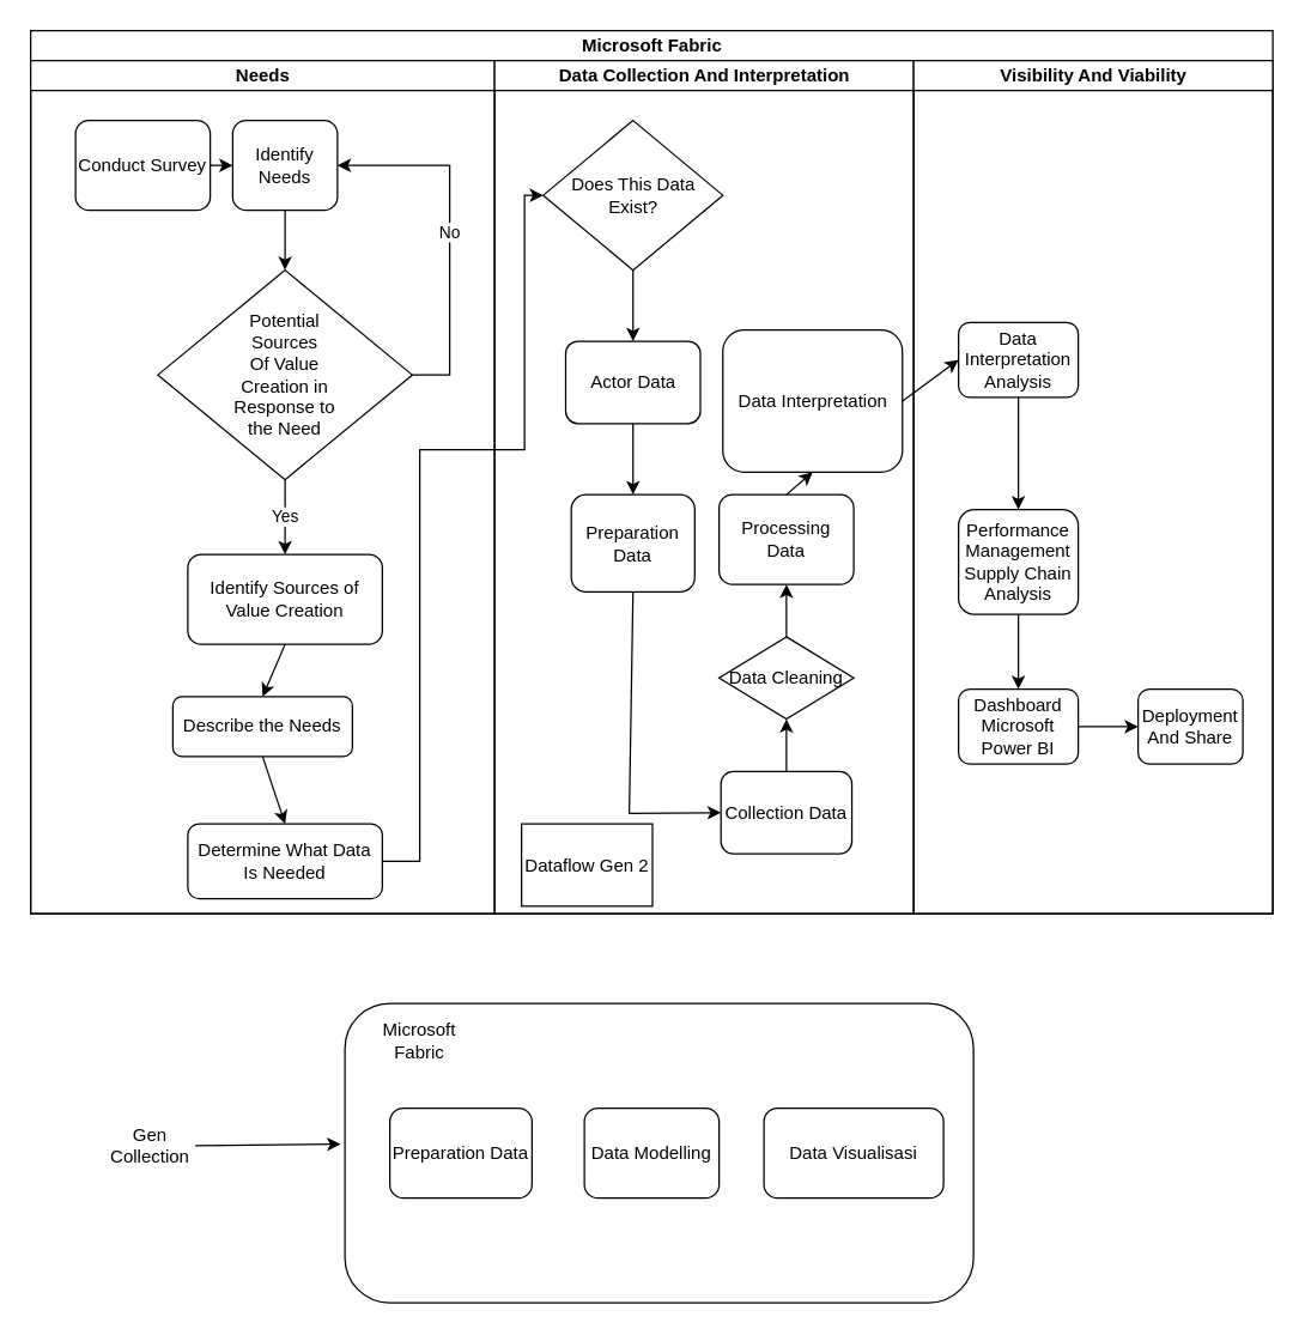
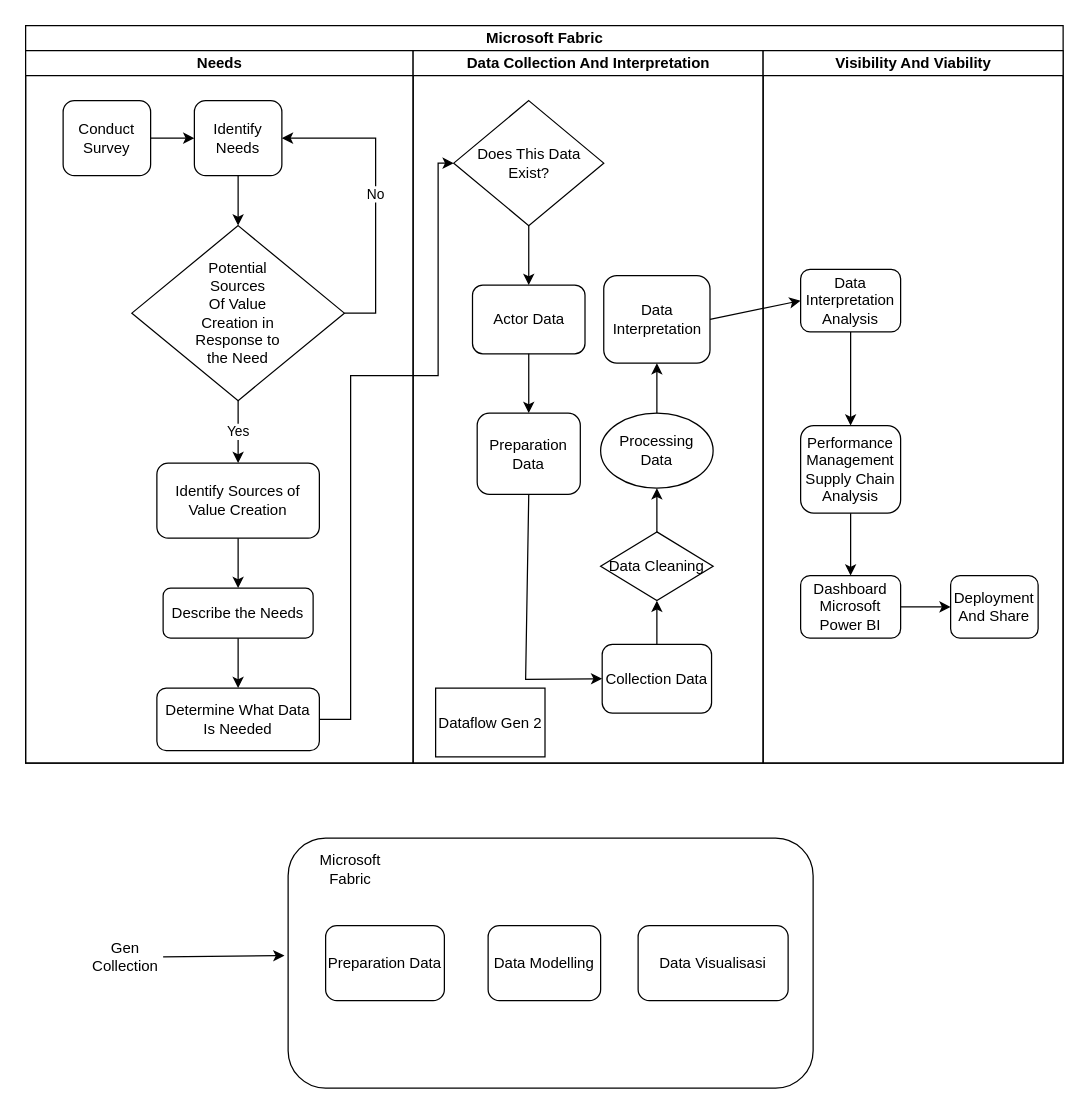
  <mxCell id="0" />
  <mxCell id="1" parent="0" />
  <mxCell id="2" value="" style="rounded=1;whiteSpace=wrap;html=1;fontSize=16;" parent="1" vertex="1"><mxGeometry x="230" y="670" width="420" height="200" as="geometry" /></mxCell>
  <mxCell id="3" value="Microsoft Fabric" style="swimlane;childLayout=stackLayout;resizeParent=1;resizeParentMax=0;startSize=20;html=1;swimlaneLine=1;" parent="1" vertex="1"><mxGeometry x="20" y="20" width="830" height="590" as="geometry" /></mxCell>
  <mxCell id="4" value="Needs" style="swimlane;startSize=20;html=1;" parent="3" vertex="1"><mxGeometry y="20" width="310" height="570" as="geometry" /></mxCell>
- <mxCell id="5" value="Conduct Survey" style="rounded=1;whiteSpace=wrap;html=1;" parent="4" vertex="1"><mxGeometry x="30" y="40" width="90" height="60" as="geometry" /></mxCell>
+ <mxCell id="5" value="Conduct Survey" style="rounded=1;whiteSpace=wrap;html=1;" parent="4" vertex="1"><mxGeometry x="30" y="40" width="70" height="60" as="geometry" /></mxCell>
  <mxCell id="6" value="Identify Needs" style="rounded=1;whiteSpace=wrap;html=1;" parent="4" vertex="1"><mxGeometry x="135" y="40" width="70" height="60" as="geometry" /></mxCell>
  <mxCell id="7" value="Potential &lt;br&gt;Sources &lt;br&gt;Of Value &lt;br&gt;Creation in &lt;br&gt;Response to &lt;br&gt;the Need" style="rhombus;whiteSpace=wrap;html=1;" parent="4" vertex="1"><mxGeometry x="85" y="140" width="170" height="140" as="geometry" /></mxCell>
  <mxCell id="8" value="" style="endArrow=classic;html=1;rounded=0;exitX=0.5;exitY=1;exitDx=0;exitDy=0;" parent="4" source="6" target="7" edge="1"><mxGeometry width="50" height="50" relative="1" as="geometry"><mxPoint x="410" y="270" as="sourcePoint" /><mxPoint x="460" y="220" as="targetPoint" /></mxGeometry></mxCell>
  <mxCell id="9" value="Identify Sources of Value Creation" style="rounded=1;whiteSpace=wrap;html=1;" parent="4" vertex="1"><mxGeometry x="105" y="330" width="130" height="60" as="geometry" /></mxCell>
  <mxCell id="10" value="Yes" style="endArrow=classic;html=1;rounded=0;exitX=0.5;exitY=1;exitDx=0;exitDy=0;entryX=0.5;entryY=0;entryDx=0;entryDy=0;" parent="4" source="7" target="9" edge="1"><mxGeometry width="50" height="50" relative="1" as="geometry"><mxPoint x="410" y="310" as="sourcePoint" /><mxPoint x="460" y="260" as="targetPoint" /></mxGeometry></mxCell>
  <mxCell id="11" value="No" style="endArrow=classic;html=1;rounded=0;exitX=1;exitY=0.5;exitDx=0;exitDy=0;entryX=1;entryY=0.5;entryDx=0;entryDy=0;" parent="4" source="7" target="6" edge="1"><mxGeometry width="50" height="50" relative="1" as="geometry"><mxPoint x="410" y="310" as="sourcePoint" /><mxPoint x="460" y="260" as="targetPoint" /><Array as="points"><mxPoint x="280" y="210" /><mxPoint x="280" y="70" /></Array></mxGeometry></mxCell>
  <mxCell id="12" value="" style="endArrow=classic;html=1;rounded=0;exitX=1;exitY=0.5;exitDx=0;exitDy=0;entryX=0;entryY=0.5;entryDx=0;entryDy=0;" parent="4" source="5" target="6" edge="1"><mxGeometry width="50" height="50" relative="1" as="geometry"><mxPoint x="410" y="310" as="sourcePoint" /><mxPoint x="460" y="260" as="targetPoint" /></mxGeometry></mxCell>
- <mxCell id="13" value="Describe the Needs" style="rounded=1;whiteSpace=wrap;html=1;" parent="4" vertex="1"><mxGeometry x="95" y="425" width="120" height="40" as="geometry" /></mxCell>
+ <mxCell id="13" value="Describe the Needs" style="rounded=1;whiteSpace=wrap;html=1;" parent="4" vertex="1"><mxGeometry x="110" y="430" width="120" height="40" as="geometry" /></mxCell>
  <mxCell id="14" value="" style="endArrow=classic;html=1;rounded=0;exitX=0.5;exitY=1;exitDx=0;exitDy=0;entryX=0.5;entryY=0;entryDx=0;entryDy=0;" parent="4" source="9" target="13" edge="1"><mxGeometry width="50" height="50" relative="1" as="geometry"><mxPoint x="410" y="310" as="sourcePoint" /><mxPoint x="460" y="260" as="targetPoint" /></mxGeometry></mxCell>
  <mxCell id="15" value="Determine What Data Is Needed" style="rounded=1;whiteSpace=wrap;html=1;" parent="4" vertex="1"><mxGeometry x="105" y="510" width="130" height="50" as="geometry" /></mxCell>
  <mxCell id="16" value="" style="endArrow=classic;html=1;rounded=0;exitX=0.5;exitY=1;exitDx=0;exitDy=0;entryX=0.5;entryY=0;entryDx=0;entryDy=0;" parent="4" source="13" target="15" edge="1"><mxGeometry width="50" height="50" relative="1" as="geometry"><mxPoint x="455" y="610" as="sourcePoint" /><mxPoint x="505" y="560" as="targetPoint" /><Array as="points" /></mxGeometry></mxCell>
  <mxCell id="17" value="Data Collection And Interpretation" style="swimlane;startSize=20;html=1;" parent="3" vertex="1"><mxGeometry x="310" y="20" width="280" height="570" as="geometry" /></mxCell>
  <mxCell id="18" value="Preparation Data" style="rounded=1;whiteSpace=wrap;html=1;" parent="17" vertex="1"><mxGeometry x="51.25" y="290" width="82.5" height="65" as="geometry" /></mxCell>
- <mxCell id="19" value="Processing Data" style="rounded=1;whiteSpace=wrap;html=1;" parent="17" vertex="1"><mxGeometry x="150" y="290" width="90" height="60" as="geometry" /></mxCell>
- <mxCell id="20" value="Data Interpretation" style="rounded=1;whiteSpace=wrap;html=1;" parent="17" vertex="1"><mxGeometry x="152.5" y="180" width="120" height="95" as="geometry" /></mxCell>
+ <mxCell id="19" value="Processing Data" style="ellipse;whiteSpace=wrap;html=1;" parent="17" vertex="1"><mxGeometry x="150" y="290" width="90" height="60" as="geometry" /></mxCell>
+ <mxCell id="20" value="Data Interpretation" style="rounded=1;whiteSpace=wrap;html=1;" parent="17" vertex="1"><mxGeometry x="152.5" y="180" width="85" height="70" as="geometry" /></mxCell>
  <mxCell id="21" value="Does This Data Exist?" style="rhombus;whiteSpace=wrap;html=1;" parent="17" vertex="1"><mxGeometry x="32.5" y="40" width="120" height="100" as="geometry" /></mxCell>
  <mxCell id="22" value="Collection Data" style="rounded=1;whiteSpace=wrap;html=1;" parent="17" vertex="1"><mxGeometry x="151.25" y="475" width="87.5" height="55" as="geometry" /></mxCell>
  <mxCell id="23" value="Data Cleaning" style="rhombus;whiteSpace=wrap;html=1;" parent="17" vertex="1"><mxGeometry x="150" y="385" width="90" height="55" as="geometry" /></mxCell>
  <mxCell id="24" value="Actor Data" style="rounded=1;whiteSpace=wrap;html=1;" parent="17" vertex="1"><mxGeometry x="47.5" y="187.5" width="90" height="55" as="geometry" /></mxCell>
  <mxCell id="25" value="" style="endArrow=classic;html=1;rounded=0;exitX=0.5;exitY=1;exitDx=0;exitDy=0;entryX=0.5;entryY=0;entryDx=0;entryDy=0;" parent="17" source="21" target="24" edge="1"><mxGeometry width="50" height="50" relative="1" as="geometry"><mxPoint x="70" y="360" as="sourcePoint" /><mxPoint x="120" y="310" as="targetPoint" /></mxGeometry></mxCell>
  <mxCell id="26" value="" style="endArrow=classic;html=1;rounded=0;exitX=0.5;exitY=1;exitDx=0;exitDy=0;entryX=0.5;entryY=0;entryDx=0;entryDy=0;" parent="17" source="24" target="18" edge="1"><mxGeometry width="50" height="50" relative="1" as="geometry"><mxPoint x="70" y="330" as="sourcePoint" /><mxPoint x="110" y="340" as="targetPoint" /></mxGeometry></mxCell>
  <mxCell id="27" value="" style="endArrow=classic;html=1;rounded=0;entryX=0;entryY=0.5;entryDx=0;entryDy=0;exitX=0.5;exitY=1;exitDx=0;exitDy=0;" parent="17" source="18" target="22" edge="1"><mxGeometry width="50" height="50" relative="1" as="geometry"><mxPoint x="90" y="360" as="sourcePoint" /><mxPoint x="120" y="320" as="targetPoint" /><Array as="points"><mxPoint x="90" y="503" /></Array></mxGeometry></mxCell>
  <mxCell id="28" value="" style="endArrow=classic;html=1;rounded=0;exitX=0.5;exitY=0;exitDx=0;exitDy=0;entryX=0.5;entryY=1;entryDx=0;entryDy=0;" parent="17" source="22" target="23" edge="1"><mxGeometry width="50" height="50" relative="1" as="geometry"><mxPoint x="70" y="370" as="sourcePoint" /><mxPoint x="120" y="320" as="targetPoint" /></mxGeometry></mxCell>
  <mxCell id="29" value="" style="endArrow=classic;html=1;rounded=0;exitX=0.5;exitY=0;exitDx=0;exitDy=0;entryX=0.5;entryY=1;entryDx=0;entryDy=0;" parent="17" source="23" target="19" edge="1"><mxGeometry width="50" height="50" relative="1" as="geometry"><mxPoint x="70" y="370" as="sourcePoint" /><mxPoint x="120" y="320" as="targetPoint" /></mxGeometry></mxCell>
  <mxCell id="30" value="" style="endArrow=classic;html=1;rounded=0;exitX=0.5;exitY=0;exitDx=0;exitDy=0;entryX=0.5;entryY=1;entryDx=0;entryDy=0;" parent="17" source="19" target="20" edge="1"><mxGeometry width="50" height="50" relative="1" as="geometry"><mxPoint x="70" y="370" as="sourcePoint" /><mxPoint x="120" y="320" as="targetPoint" /></mxGeometry></mxCell>
  <mxCell id="31" value="Dataflow Gen 2" style="whiteSpace=wrap;html=1;rounded=0;" parent="17" vertex="1"><mxGeometry x="18" y="510" width="87.5" height="55" as="geometry" /></mxCell>
  <mxCell id="32" value="Visibility And Viability" style="swimlane;startSize=20;html=1;" parent="3" vertex="1"><mxGeometry x="590" y="20" width="240" height="570" as="geometry" /></mxCell>
  <mxCell id="33" value="Dashboard Microsoft Power BI" style="rounded=1;whiteSpace=wrap;html=1;" parent="32" vertex="1"><mxGeometry x="30" y="420" width="80" height="50" as="geometry" /></mxCell>
  <mxCell id="34" value="Data Interpretation Analysis" style="rounded=1;whiteSpace=wrap;html=1;" parent="32" vertex="1"><mxGeometry x="30" y="175" width="80" height="50" as="geometry" /></mxCell>
  <mxCell id="35" value="Performance Management Supply Chain Analysis" style="rounded=1;whiteSpace=wrap;html=1;" parent="32" vertex="1"><mxGeometry x="30" y="300" width="80" height="70" as="geometry" /></mxCell>
  <mxCell id="36" value="Deployment And Share" style="rounded=1;whiteSpace=wrap;html=1;" parent="32" vertex="1"><mxGeometry x="150" y="420" width="70" height="50" as="geometry" /></mxCell>
  <mxCell id="37" value="" style="endArrow=classic;html=1;rounded=0;exitX=1;exitY=0.5;exitDx=0;exitDy=0;entryX=0;entryY=0.5;entryDx=0;entryDy=0;" parent="32" source="33" target="36" edge="1"><mxGeometry width="50" height="50" relative="1" as="geometry"><mxPoint x="-200" y="460" as="sourcePoint" /><mxPoint x="-150" y="410" as="targetPoint" /></mxGeometry></mxCell>
  <mxCell id="38" value="" style="endArrow=classic;html=1;rounded=0;exitX=0.5;exitY=1;exitDx=0;exitDy=0;entryX=0.5;entryY=0;entryDx=0;entryDy=0;" parent="32" source="34" target="35" edge="1"><mxGeometry width="50" height="50" relative="1" as="geometry"><mxPoint x="-200" y="460" as="sourcePoint" /><mxPoint x="-150" y="410" as="targetPoint" /></mxGeometry></mxCell>
  <mxCell id="39" value="" style="endArrow=classic;html=1;rounded=0;exitX=0.5;exitY=1;exitDx=0;exitDy=0;entryX=0.5;entryY=0;entryDx=0;entryDy=0;" parent="32" source="35" target="33" edge="1"><mxGeometry width="50" height="50" relative="1" as="geometry"><mxPoint x="80" y="450" as="sourcePoint" /><mxPoint x="-150" y="310" as="targetPoint" /></mxGeometry></mxCell>
  <mxCell id="40" value="" style="endArrow=classic;html=1;rounded=0;exitX=1;exitY=0.5;exitDx=0;exitDy=0;entryX=0;entryY=0.5;entryDx=0;entryDy=0;" parent="3" source="15" target="21" edge="1"><mxGeometry width="50" height="50" relative="1" as="geometry"><mxPoint x="520" y="450" as="sourcePoint" /><mxPoint x="570" y="400" as="targetPoint" /><Array as="points"><mxPoint x="260" y="555" /><mxPoint x="260" y="410" /><mxPoint x="260" y="340" /><mxPoint x="260" y="280" /><mxPoint x="330" y="280" /><mxPoint x="330" y="190" /><mxPoint x="330" y="110" /></Array></mxGeometry></mxCell>
  <mxCell id="41" value="" style="endArrow=classic;html=1;rounded=0;exitX=1;exitY=0.5;exitDx=0;exitDy=0;entryX=0;entryY=0.5;entryDx=0;entryDy=0;" parent="3" source="20" target="34" edge="1"><mxGeometry width="50" height="50" relative="1" as="geometry"><mxPoint x="380" y="320" as="sourcePoint" /><mxPoint x="430" y="270" as="targetPoint" /></mxGeometry></mxCell>
  <mxCell id="42" value="&lt;font style=&quot;font-size: 12px;&quot;&gt;Preparation Data&lt;/font&gt;" style="rounded=1;whiteSpace=wrap;html=1;fontSize=12;" parent="1" vertex="1"><mxGeometry x="260" y="740" width="95" height="60" as="geometry" /></mxCell>
  <mxCell id="43" value="Microsoft Fabric" style="text;html=1;strokeColor=none;fillColor=none;align=center;verticalAlign=middle;whiteSpace=wrap;rounded=0;" parent="1" vertex="1"><mxGeometry x="250" y="680" width="60" height="30" as="geometry" /></mxCell>
  <mxCell id="44" value="Gen Collection" style="text;html=1;strokeColor=none;fillColor=none;align=center;verticalAlign=middle;whiteSpace=wrap;rounded=0;" parent="1" vertex="1"><mxGeometry x="70" y="750" width="60" height="30" as="geometry" /></mxCell>
  <mxCell id="45" value="Data Modelling" style="rounded=1;whiteSpace=wrap;html=1;" parent="1" vertex="1"><mxGeometry x="390" y="740" width="90" height="60" as="geometry" /></mxCell>
  <mxCell id="46" value="Data Visualisasi" style="rounded=1;whiteSpace=wrap;html=1;" parent="1" vertex="1"><mxGeometry x="510" y="740" width="120" height="60" as="geometry" /></mxCell>
  <mxCell id="47" value="" style="endArrow=classic;html=1;rounded=0;entryX=-0.007;entryY=0.47;entryDx=0;entryDy=0;entryPerimeter=0;exitX=1;exitY=0.5;exitDx=0;exitDy=0;" parent="1" source="44" target="2" edge="1"><mxGeometry width="50" height="50" relative="1" as="geometry"><mxPoint x="150" y="760" as="sourcePoint" /><mxPoint x="460" y="800" as="targetPoint" /></mxGeometry></mxCell>
